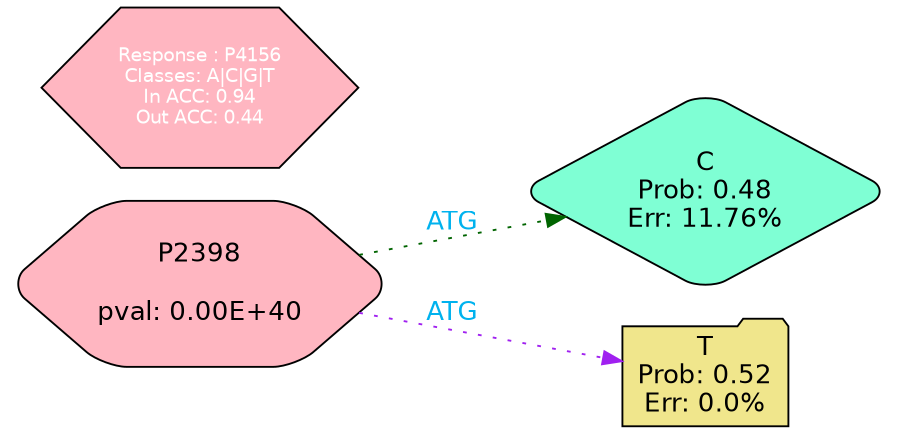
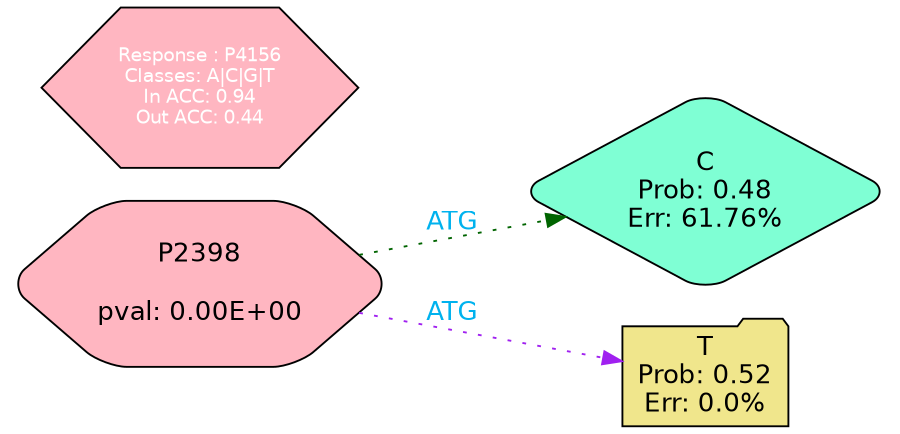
  digraph {
    rankdir=LR
    ranksep=equally
    splines=polylines
    node [color=black fillcolor=lightpink fontname=helvetica shape=hexagon style="filled, rounded"]
    edge [fontcolor=deepskyblue2 fontname=helvetica style=dotted]
-   n1 [fillcolor=aquamarine label="C\nProb: 0.48\nErr: 11.76%" shape=diamond]
+   n1 [fillcolor=aquamarine label="C\nProb: 0.48\nErr: 61.76%" shape=diamond]
    n2 [fillcolor=khaki label="T\nProb: 0.52\nErr: 0.0%" shape=folder]
    n3 [align=left fontcolor=white fontsize=10 label="Response : P4156\nClasses: A|C|G|T\nIn ACC: 0.94\nOut ACC: 0.44\n" style=filled]
-   n4 [label="P2398\n\npval: 0.00E+40"]
+   n4 [label="P2398\n\npval: 0.00E+00"]
    subgraph sub_1 {
      rank=same
      n1
      n2
    }
    subgraph sub_2 {
      rank=same
      n3
      n4
    }
    n4 -> n1 [color=darkgreen label=ATG]
    n4 -> n2 [color=purple label=ATG]
  }
